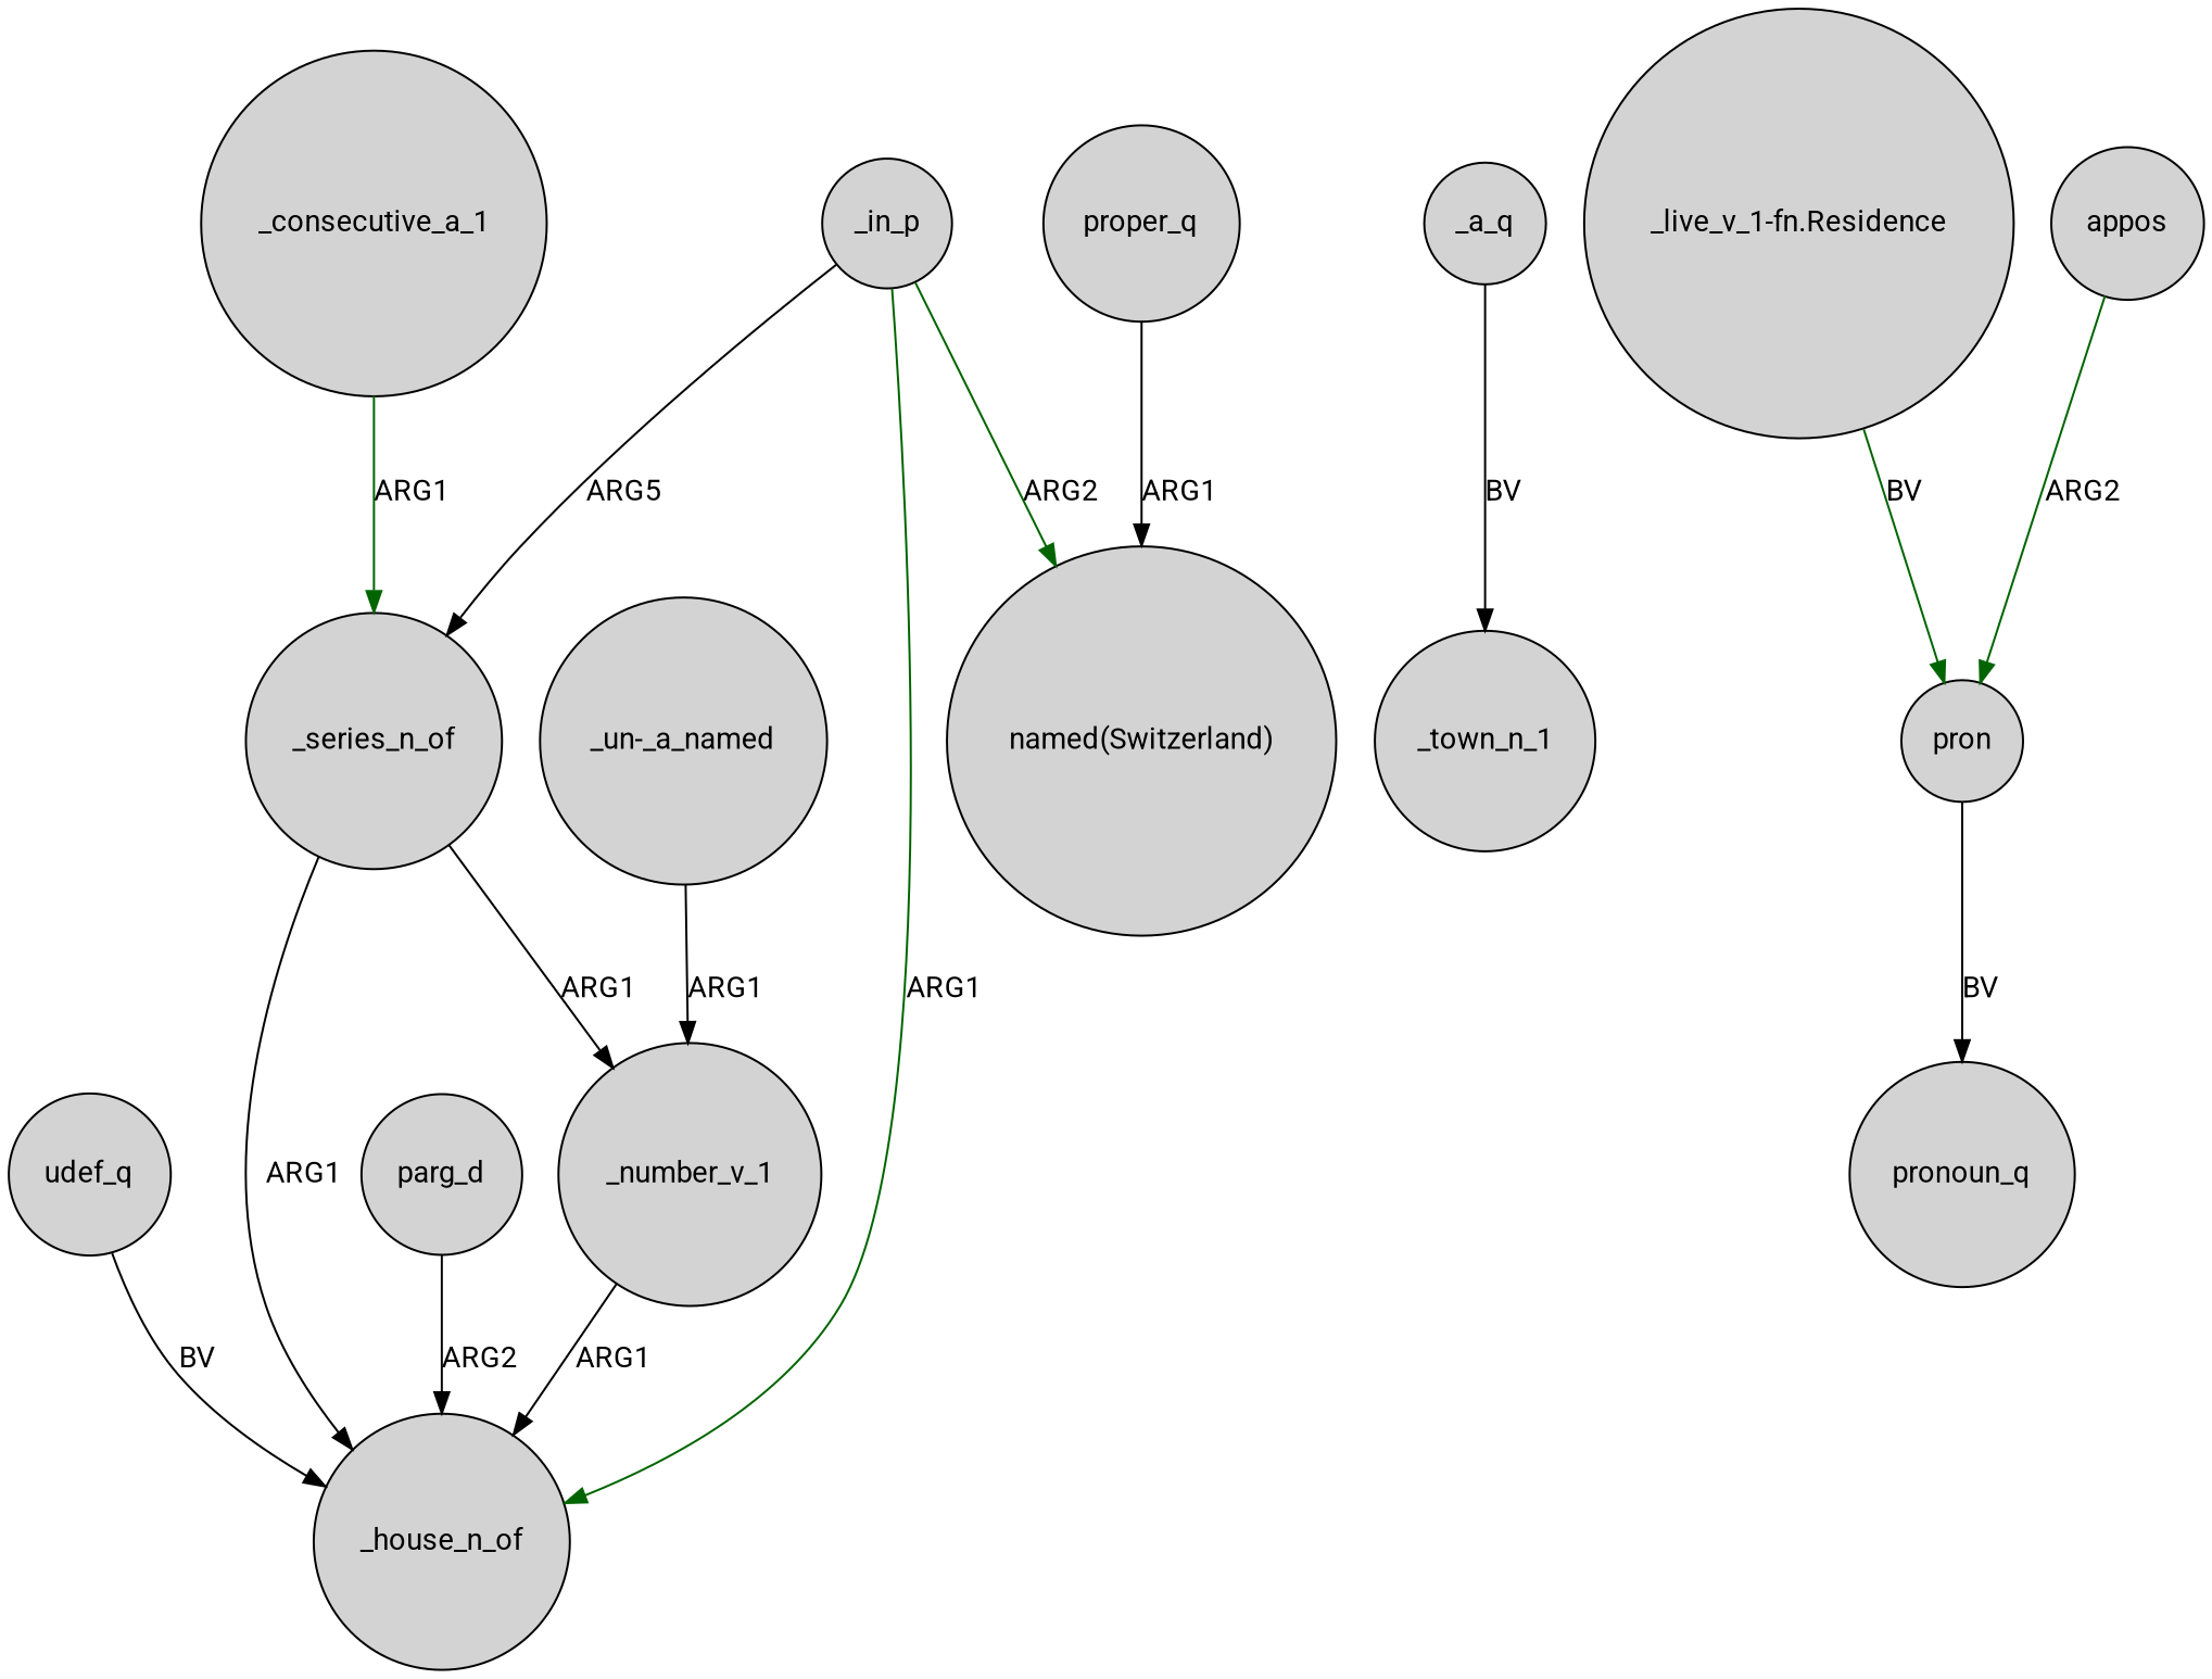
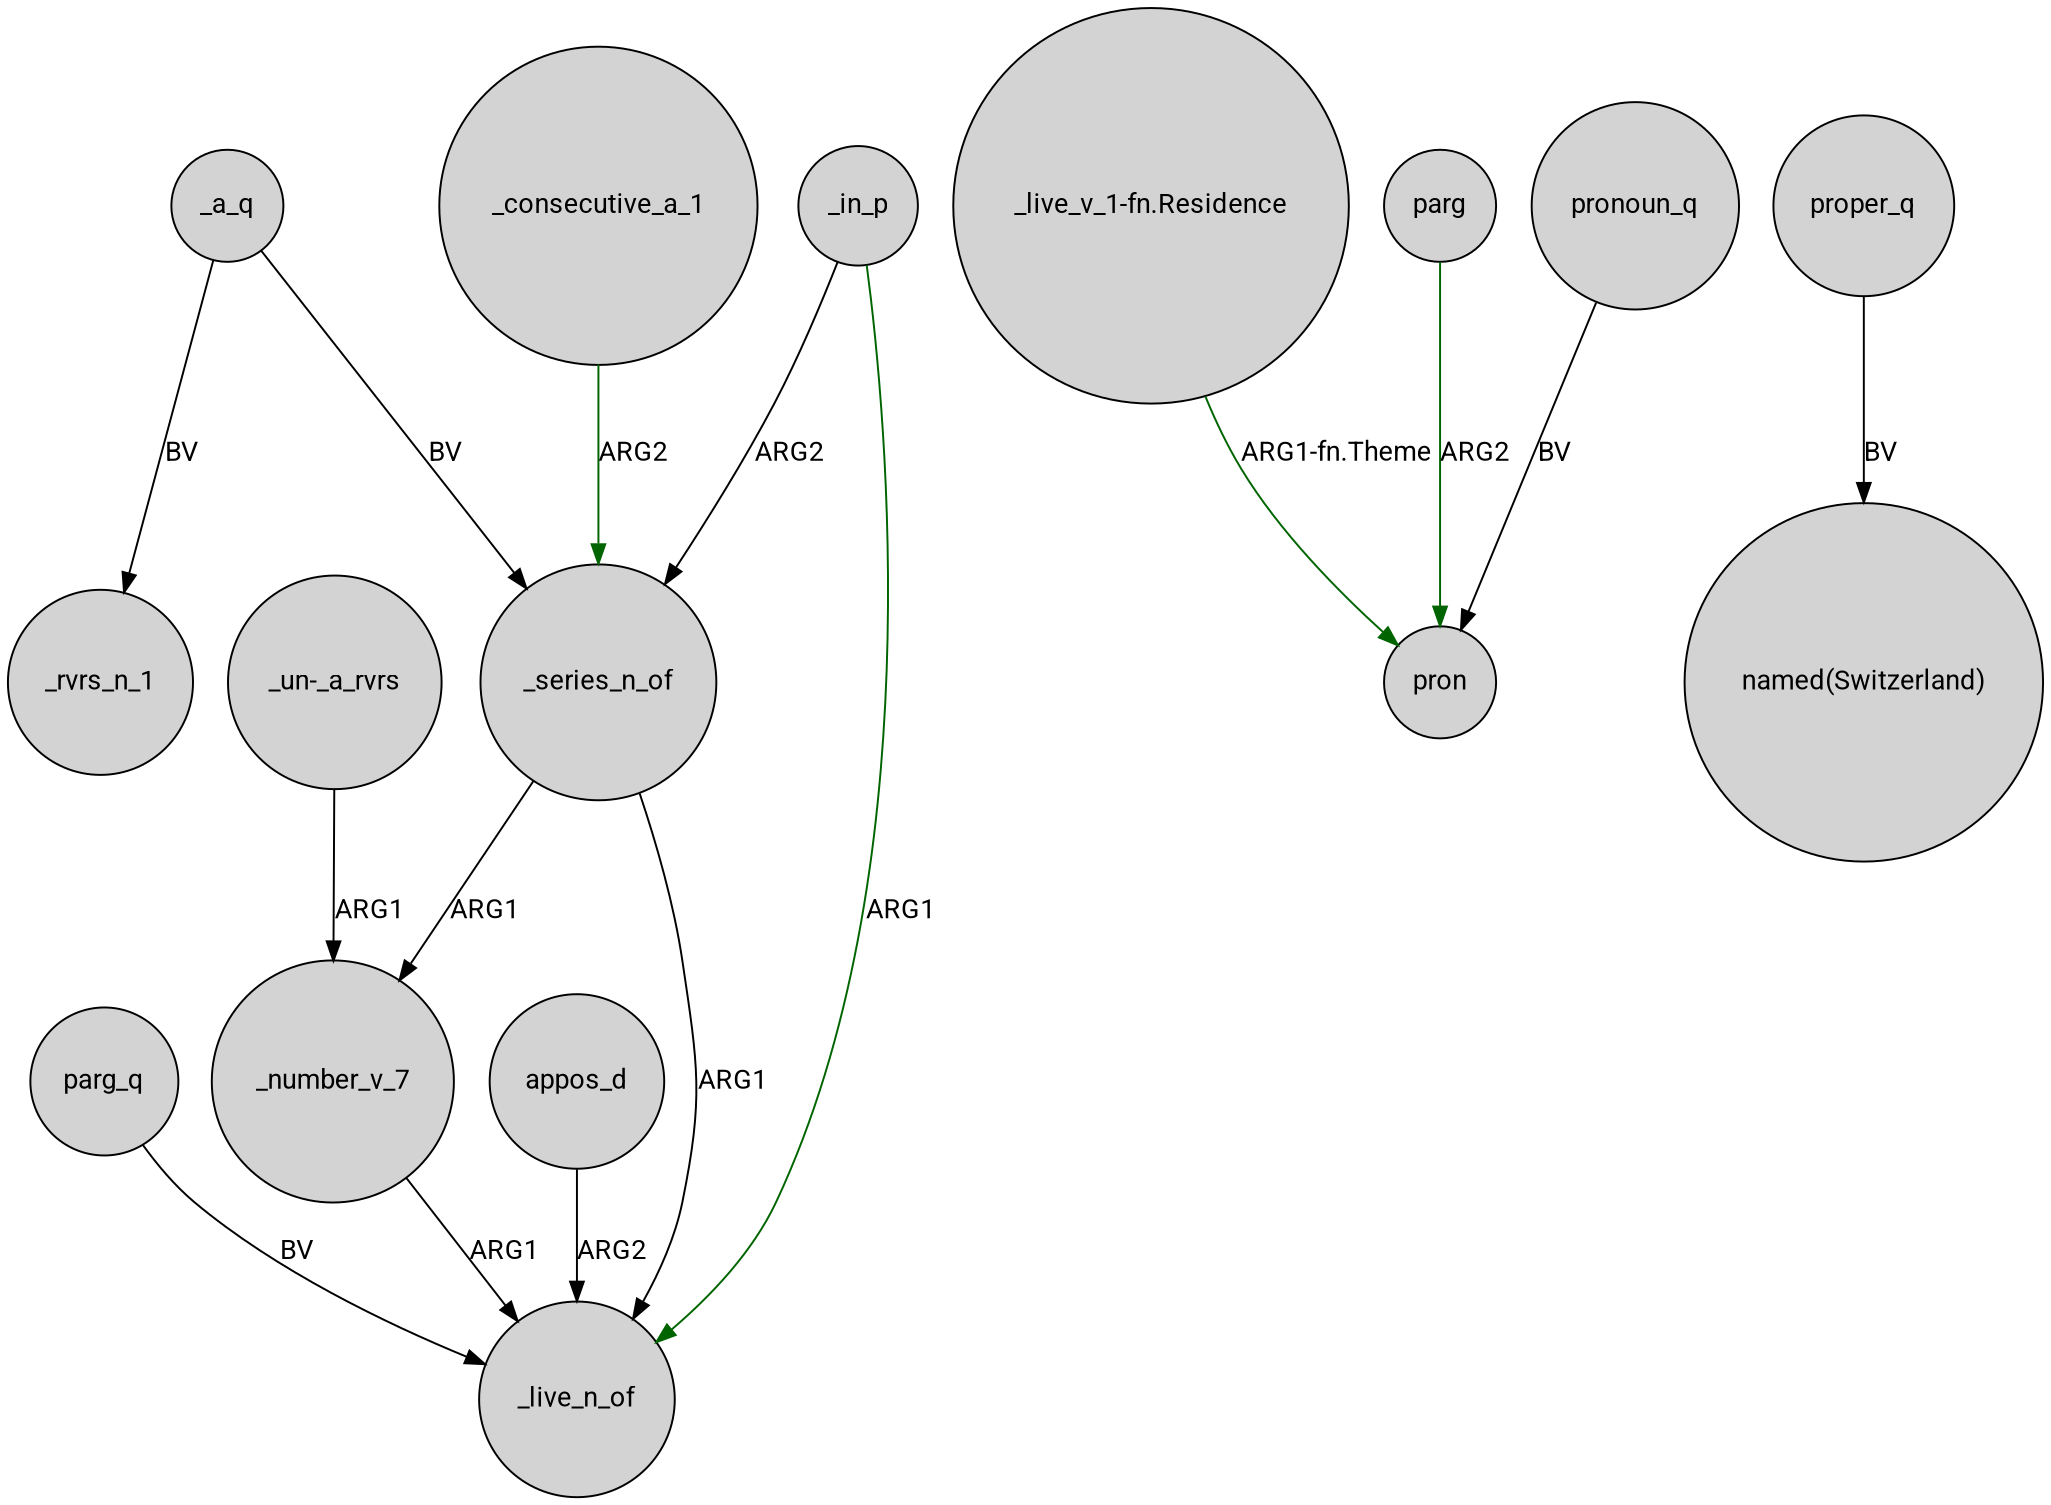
  digraph {
    fontname=Roboto
    node [fontname=Roboto shape=circle style=filled]
    edge [color=black fontname=Roboto]
-   udef_q
-   _house_n_of
-   _number_v_1
-   parg_d
+   udef_q [label=parg_q]
+   _house_n_of [label=_live_n_of]
+   _number_v_1 [label=_number_v_7]
+   parg_d [label=appos_d]
    _consecutive_a_1
    _series_n_of
    _a_q
-   _town_n_1
+   _town_n_1 [label=_rvrs_n_1]
    "_live_v_1-fn.Residence"
    pron
    _in_p
    "named(Switzerland)"
-   appos
+   appos [label=parg]
    proper_q
-   "_un-_a_rvrs" [label="_un-_a_named"]
+   "_un-_a_rvrs"
    pronoun_q
    udef_q -> _house_n_of [label=BV]
    _number_v_1 -> _house_n_of [label=ARG1]
    parg_d -> _house_n_of [label=ARG2]
-   _consecutive_a_1 -> _series_n_of [color=darkgreen label=ARG1]
+   _consecutive_a_1 -> _series_n_of [color=darkgreen label=ARG2]
    _series_n_of -> _house_n_of [label=ARG1]
    _series_n_of -> _number_v_1 [label=ARG1]
+   _a_q -> _series_n_of [label=BV]
    _a_q -> _town_n_1 [label=BV]
-   "_live_v_1-fn.Residence" -> pron [color=darkgreen label=BV]
+   "_live_v_1-fn.Residence" -> pron [color=darkgreen label="ARG1-fn.Theme"]
    _in_p -> _house_n_of [color=darkgreen label=ARG1]
-   _in_p -> _series_n_of [label=ARG5]
-   _in_p -> "named(Switzerland)" [color=darkgreen label=ARG2]
+   _in_p -> _series_n_of [label=ARG2]
    appos -> pron [color=darkgreen label=ARG2]
-   proper_q -> "named(Switzerland)" [label=ARG1]
+   proper_q -> "named(Switzerland)" [label=BV]
    "_un-_a_rvrs" -> _number_v_1 [label=ARG1]
-   pron -> pronoun_q [label=BV]
+   pronoun_q -> pron [label=BV]
  }
